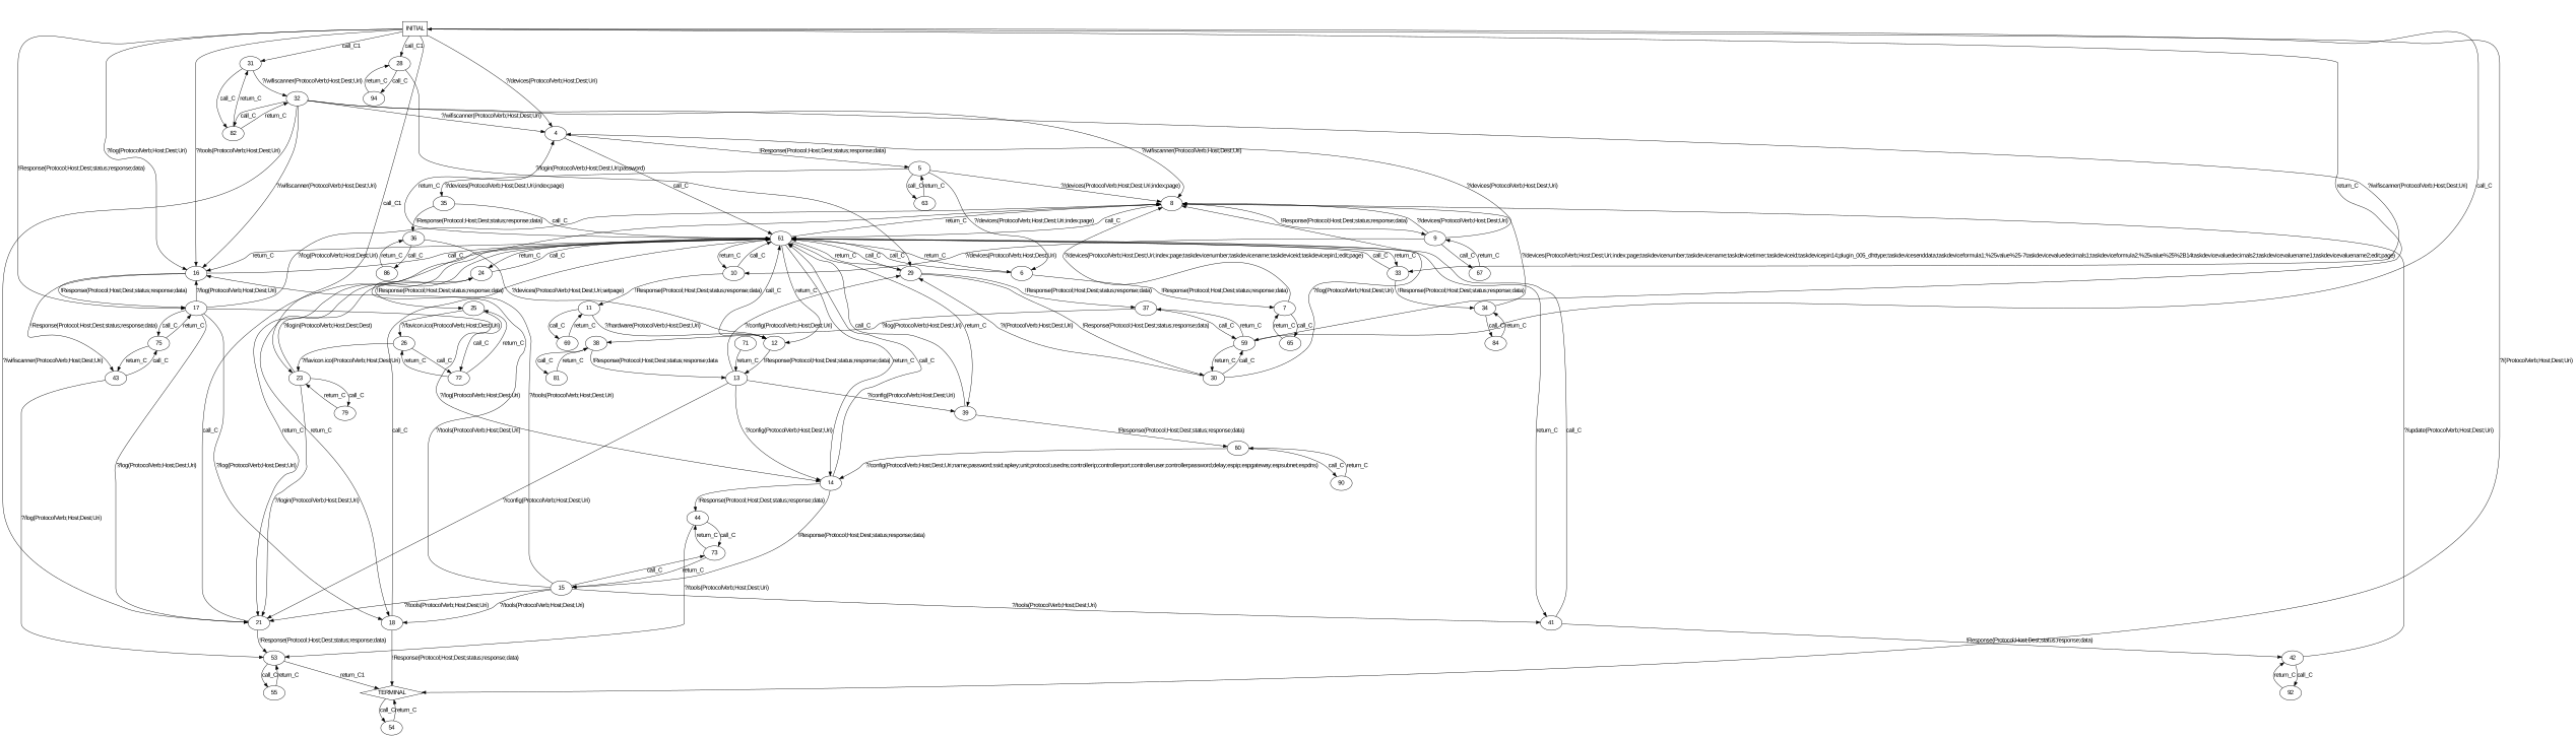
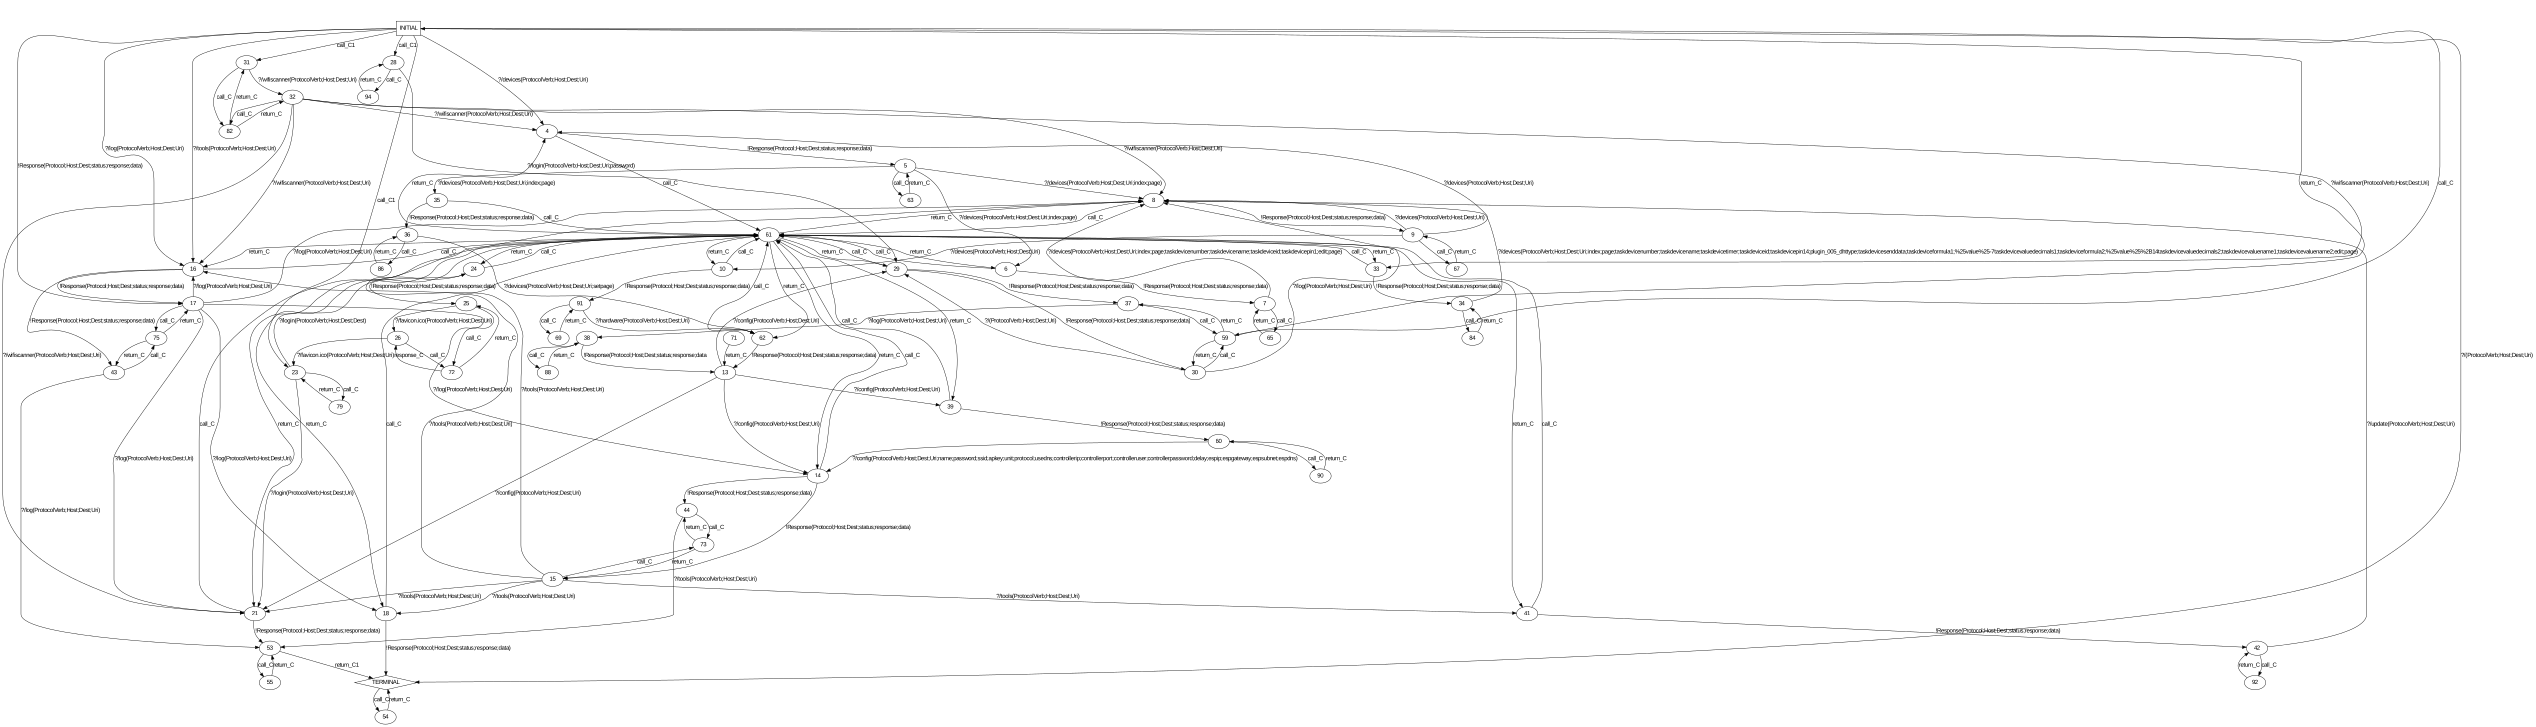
  digraph {
    fontname="Liberation Sans"
    node [fontname="Liberation Sans"]
    edge [fontname="Liberation Sans"]
    n1 [label=INITIAL shape=box]
    n2 [label=TERMINAL shape=diamond]
    n3 [label=4]
    n4 [label=16]
    n5 [label=17]
    n6 [label=23]
    n7 [label=28]
    n8 [label=31]
    n9 [label=59]
    n10 [label=54]
    n11 [label=5]
    n12 [label=61]
    n13 [label=43]
    n14 [label=8]
    n15 [label=14]
    n16 [label=21]
    n17 [label=18]
    n18 [label=75]
    n19 [label=24]
    n20 [label=79]
    n21 [label=29]
    n22 [label=94]
    n23 [label=32]
    n24 [label=82]
    n25 [label=30]
    n26 [label=37]
    n27 [label=6]
    n28 [label=35]
    n29 [label=63]
    n30 [label=10]
-   n31 [label=12]
+   n31 [label=62]
    n32 [label=39]
    n33 [label=41]
    n34 [label=33]
    n35 [label=7]
    n36 [label=9]
    n37 [label=36]
    n38 [label=65]
    n39 [label=67]
-   n40 [label=11]
+   n40 [label=91]
    n41 [label=69]
    n42 [label=13]
    n43 [label=15]
    n44 [label=44]
    n45 [label=53]
    n46 [label=60]
    n47 [label=71]
    n48 [label=73]
    n49 [label=42]
    n50 [label=25]
    n51 [label=26]
    n52 [label=72]
    n53 [label=55]
    n54 [label=38]
    n55 [label=34]
    n56 [label=84]
    n57 [label=86]
-   n58 [label=81]
+   n58 [label=88]
    n59 [label=90]
    n60 [label=92]
    n1 -> n2 [label="?/(ProtocolVerb;Host;Dest;Uri)"]
    n1 -> n3 [label="?/devices(ProtocolVerb;Host;Dest;Uri)"]
    n1 -> n4 [label="?/log(ProtocolVerb;Host;Dest;Uri)"]
    n1 -> n4 [label="?/tools(ProtocolVerb;Host;Dest;Uri)"]
    n1 -> n5 [label="!Response(Protocol;Host;Dest;status;response;data)"]
    n1 -> n6 [label=call_C1]
    n1 -> n7 [label=call_C1]
    n1 -> n8 [label=call_C1]
    n1 -> n9 [label=call_C]
    n2 -> n10 [label=call_C]
    n3 -> n11 [label="!Response(Protocol;Host;Dest;status;response;data)"]
    n3 -> n12 [label=call_C]
    n4 -> n5 [label="!Response(Protocol;Host;Dest;status;response;data)"]
    n4 -> n12 [label=call_C]
    n4 -> n13 [label="!Response(Protocol;Host;Dest;status;response;data)"]
    n5 -> n4 [label="?/log(ProtocolVerb;Host;Dest;Uri)"]
    n5 -> n14 [label="?/log(ProtocolVerb;Host;Dest;Uri)"]
    n5 -> n15 [label="?/log(ProtocolVerb;Host;Dest;Uri)"]
    n5 -> n16 [label="?/log(ProtocolVerb;Host;Dest;Uri)"]
    n5 -> n17 [label="?/log(ProtocolVerb;Host;Dest;Uri)"]
    n5 -> n18 [label=call_C]
    n6 -> n16 [label="?/login(ProtocolVerb;Host;Dest;Uri)"]
    n6 -> n19 [label="?/login(ProtocolVerb;Host;Dest;Dest)"]
    n6 -> n20 [label=call_C]
    n7 -> n21 [label="?/login(ProtocolVerb;Host;Dest;Uri;password)"]
    n7 -> n22 [label=call_C]
    n8 -> n23 [label="?/wifiscanner(ProtocolVerb;Host;Dest;Uri)"]
    n8 -> n24 [label=call_C]
    n9 -> n1 [label=return_C]
    n9 -> n25 [label=return_C]
    n9 -> n26 [label=return_C]
    n10 -> n2 [label=return_C]
    n11 -> n14 [label="?/devices(ProtocolVerb;Host;Dest;Uri;index;page)"]
    n11 -> n27 [label="?/devices(ProtocolVerb;Host;Dest;Uri;index;page)"]
    n11 -> n28 [label="?/devices(ProtocolVerb;Host;Dest;Uri;index;page)"]
    n11 -> n29 [label=call_C]
    n12 -> n3 [label=return_C]
    n12 -> n4 [label=return_C]
    n12 -> n14 [label=return_C]
    n12 -> n15 [label=return_C]
    n12 -> n16 [label=return_C]
    n12 -> n17 [label=return_C]
    n12 -> n19 [label=return_C]
    n12 -> n21 [label=return_C]
    n12 -> n27 [label=return_C]
    n12 -> n30 [label=return_C]
    n12 -> n31 [label=return_C]
    n12 -> n32 [label=return_C]
    n12 -> n33 [label=return_C]
    n12 -> n34 [label=return_C]
    n13 -> n18 [label=call_C]
    n13 -> n45 [label="?/log(ProtocolVerb;Host;Dest;Uri)"]
    n14 -> n12 [label=call_C]
    n14 -> n36 [label="!Response(Protocol;Host;Dest;status;response;data)"]
    n15 -> n12 [label=call_C]
    n15 -> n43 [label="!Response(Protocol;Host;Dest;status;response;data)"]
    n15 -> n44 [label="!Response(Protocol;Host;Dest;status;response;data)"]
    n16 -> n12 [label=call_C]
    n16 -> n45 [label="!Response(Protocol;Host;Dest;status;response;data)"]
    n17 -> n2 [label="!Response(Protocol;Host;Dest;status;response;data)"]
    n17 -> n12 [label=call_C]
    n18 -> n5 [label=return_C]
    n18 -> n13 [label=return_C]
    n19 -> n12 [label=call_C]
    n19 -> n50 [label="!Response(Protocol;Host;Dest;status;response;data)"]
    n20 -> n6 [label=return_C]
    n21 -> n12 [label=call_C]
    n21 -> n25 [label="!Response(Protocol;Host;Dest;status;response;data)"]
    n21 -> n26 [label="!Response(Protocol;Host;Dest;status;response;data)"]
    n22 -> n7 [label=return_C]
    n23 -> n3 [label="?/wifiscanner(ProtocolVerb;Host;Dest;Uri)"]
    n23 -> n4 [label="?/wifiscanner(ProtocolVerb;Host;Dest;Uri)"]
    n23 -> n14 [label="?/wifiscanner(ProtocolVerb;Host;Dest;Uri)"]
    n23 -> n16 [label="?/wifiscanner(ProtocolVerb;Host;Dest;Uri)"]
    n23 -> n24 [label=call_C]
    n23 -> n34 [label="?/wifiscanner(ProtocolVerb;Host;Dest;Uri)"]
    n24 -> n8 [label=return_C]
    n24 -> n23 [label=return_C]
    n25 -> n9 [label=call_C]
    n25 -> n14 [label="?/log(ProtocolVerb;Host;Dest;Uri)"]
    n25 -> n21 [label="?/(ProtocolVerb;Host;Dest;Uri)"]
    n26 -> n9 [label=call_C]
    n26 -> n54 [label="?/log(ProtocolVerb;Host;Dest;Uri)"]
    n27 -> n12 [label=call_C]
    n27 -> n35 [label="!Response(Protocol;Host;Dest;status;response;data)"]
    n28 -> n12 [label=call_C]
    n28 -> n37 [label="!Response(Protocol;Host;Dest;status;response;data)"]
    n29 -> n11 [label=return_C]
    n30 -> n12 [label=call_C]
    n30 -> n40 [label="!Response(Protocol;Host;Dest;status;response;data)"]
    n31 -> n12 [label=call_C]
    n31 -> n42 [label="!Response(Protocol;Host;Dest;status;response;data)"]
    n32 -> n12 [label=call_C]
    n32 -> n46 [label="!Response(Protocol;Host;Dest;status;response;data)"]
    n33 -> n12 [label=call_C]
    n33 -> n49 [label="!Response(Protocol;Host;Dest;status;response;data)"]
    n34 -> n12 [label=call_C]
    n34 -> n55 [label="!Response(Protocol;Host;Dest;status;response;data)"]
    n35 -> n14 [label="?/devices(ProtocolVerb;Host;Dest;Uri;index;page;taskdevicenumber;taskdevicename;taskdeviceid;taskdevicepin1;edit;page)"]
    n35 -> n38 [label=call_C]
    n36 -> n3 [label="?/devices(ProtocolVerb;Host;Dest;Uri)"]
    n36 -> n14 [label="?/devices(ProtocolVerb;Host;Dest;Uri)"]
    n36 -> n30 [label="?/devices(ProtocolVerb;Host;Dest;Uri)"]
    n36 -> n39 [label=call_C]
    n37 -> n31 [label="?/devices(ProtocolVerb;Host;Dest;Uri;setpage)"]
    n37 -> n57 [label=call_C]
    n38 -> n35 [label=return_C]
    n39 -> n36 [label=return_C]
    n40 -> n31 [label="?/hardware(ProtocolVerb;Host;Dest;Uri)"]
    n40 -> n41 [label=call_C]
    n41 -> n40 [label=return_C]
    n42 -> n15 [label="?/config(ProtocolVerb;Host;Dest;Uri)"]
    n42 -> n16 [label="?/config(ProtocolVerb;Host;Dest;Uri)"]
    n42 -> n21 [label="?/config(ProtocolVerb;Host;Dest;Uri)"]
    n42 -> n32 [label="?/config(ProtocolVerb;Host;Dest;Uri)"]
    n43 -> n4 [label="?/tools(ProtocolVerb;Host;Dest;Uri)"]
    n43 -> n14 [label="?/tools(ProtocolVerb;Host;Dest;Uri)"]
    n43 -> n16 [label="?/tools(ProtocolVerb;Host;Dest;Uri)"]
    n43 -> n17 [label="?/tools(ProtocolVerb;Host;Dest;Uri)"]
    n43 -> n33 [label="?/tools(ProtocolVerb;Host;Dest;Uri)"]
    n43 -> n48 [label=call_C]
    n44 -> n45 [label="?/tools(ProtocolVerb;Host;Dest;Uri)"]
    n44 -> n48 [label=call_C]
    n45 -> n2 [label=return_C1]
    n45 -> n53 [label=call_C]
    n46 -> n15 [label="?/config(ProtocolVerb;Host;Dest;Uri;name;password;ssid;apkey;unit;protocol;usedns;controllerip;controllerport;controlleruser;controllerpassword;delay;espip;espgateway;espsubnet;espdns)"]
    n46 -> n59 [label=call_C]
    n47 -> n42 [label=return_C]
    n48 -> n43 [label=return_C]
    n48 -> n44 [label=return_C]
    n49 -> n14 [label="?/update(ProtocolVerb;Host;Dest;Uri)"]
    n49 -> n60 [label=call_C]
    n50 -> n51 [label="?/favicon.ico(ProtocolVerb;Host;Dest;Uri)"]
    n50 -> n52 [label=call_C]
    n51 -> n6 [label="?/favicon.ico(ProtocolVerb;Host;Dest;Uri)"]
    n51 -> n52 [label=call_C]
    n52 -> n50 [label=return_C]
-   n52 -> n51 [label=return_C]
+   n52 -> n51 [label=response_C]
    n53 -> n45 [label=return_C]
    n54 -> n42 [label="!Response(Protocol;Host;Dest;status;response;data"]
    n54 -> n58 [label=call_C]
    n55 -> n14 [label="?/devices(ProtocolVerb;Host;Dest;Uri;index;page;taskdevicenumber;taskdevicename;taskdevicetimer;taskdeviceid;taskdevicepin14;plugin_005_dhttype;taskdevicesenddata;taskdeviceformula1;%25value%25-7taskdevicevaluedecimals1;taskdeviceformula2;%25value%25%2B14taskdevicevaluedecimals2;taskdevicevaluename1;taskdevicevaluename2;edit;page)"]
    n55 -> n56 [label=call_C]
    n56 -> n55 [label=return_C]
    n57 -> n37 [label=return_C]
    n58 -> n54 [label=return_C]
    n59 -> n46 [label=return_C]
    n60 -> n49 [label=return_C]
  }
